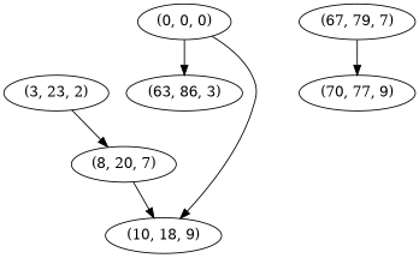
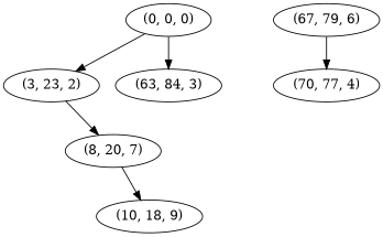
  digraph {
    n1 [label="(3, 23, 2)"]
    "(0, 0, 0)"
-   "(63, 84, 3)" [label="(63, 86, 3)"]
+   "(63, 84, 3)"
    "(8, 20, 7)"
    n5 [label="(10, 18, 9)"]
-   "(67, 79, 7)"
-   "(70, 77, 9)"
+   "(67, 79, 7)" [label="(67, 79, 6)"]
+   "(70, 77, 9)" [label="(70, 77, 4)"]
    n1 -> "(8, 20, 7)"
-   "(0, 0, 0)" -> n5
+   "(0, 0, 0)" -> n1
    "(0, 0, 0)" -> "(63, 84, 3)"
    "(8, 20, 7)" -> n5
    "(67, 79, 7)" -> "(70, 77, 9)"
  }
